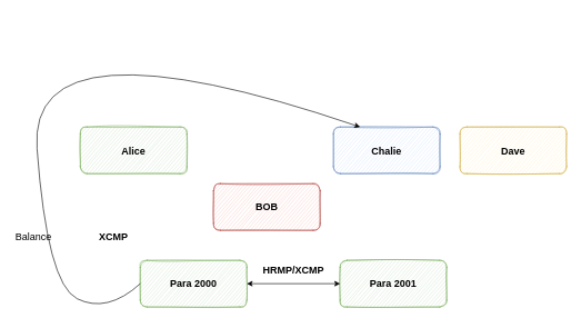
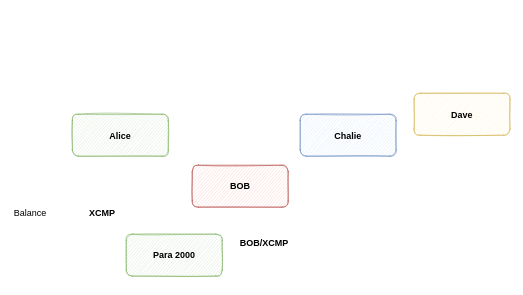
  <mxCell id="0" />
  <mxCell id="1" parent="0" />
  <mxCell id="2" value="&lt;b&gt;&lt;font style=&quot;font-size: 15px&quot;&gt;Alice&lt;/font&gt;&lt;/b&gt;" style="rounded=1;whiteSpace=wrap;html=1;fillColor=#d5e8d4;strokeColor=#82b366;shadow=0;sketch=1;" vertex="1" parent="1"><mxGeometry x="120" y="190" width="160" height="70" as="geometry" /></mxCell>
  <mxCell id="3" value="&lt;b&gt;&lt;font style=&quot;font-size: 15px&quot;&gt;BOB&lt;/font&gt;&lt;/b&gt;" style="rounded=1;whiteSpace=wrap;html=1;fillColor=#f8cecc;strokeColor=#b85450;shadow=0;sketch=1;" vertex="1" parent="1"><mxGeometry x="320" y="275" width="160" height="70" as="geometry" /></mxCell>
  <mxCell id="4" value="&lt;b&gt;&lt;font style=&quot;font-size: 15px&quot;&gt;Chalie&lt;/font&gt;&lt;/b&gt;" style="rounded=1;whiteSpace=wrap;html=1;fillColor=#dae8fc;strokeColor=#6c8ebf;shadow=0;sketch=1;" vertex="1" parent="1"><mxGeometry x="500" y="190" width="160" height="70" as="geometry" /></mxCell>
- <mxCell id="5" value="&lt;b&gt;&lt;font style=&quot;font-size: 15px&quot;&gt;Dave&lt;/font&gt;&lt;/b&gt;" style="rounded=1;whiteSpace=wrap;html=1;fillColor=#fff2cc;strokeColor=#d6b656;shadow=0;sketch=1;" vertex="1" parent="1"><mxGeometry x="690" y="190" width="160" height="70" as="geometry" /></mxCell>
+ <mxCell id="5" value="&lt;b&gt;&lt;font style=&quot;font-size: 15px&quot;&gt;Dave&lt;/font&gt;&lt;/b&gt;" style="rounded=1;whiteSpace=wrap;html=1;fillColor=#fff2cc;strokeColor=#d6b656;shadow=0;sketch=1;" vertex="1" parent="1"><mxGeometry x="690" y="155" width="160" height="70" as="geometry" /></mxCell>
  <mxCell id="6" value="&lt;b&gt;&lt;font style=&quot;font-size: 15px&quot;&gt;Para 2000&lt;/font&gt;&lt;/b&gt;" style="rounded=1;whiteSpace=wrap;html=1;fillColor=#d5e8d4;strokeColor=#82b366;shadow=0;sketch=1;" vertex="1" parent="1"><mxGeometry x="210" y="390" width="160" height="70" as="geometry" /></mxCell>
- <mxCell id="7" value="&lt;b&gt;&lt;font style=&quot;font-size: 15px&quot;&gt;Para 2001&lt;/font&gt;&lt;/b&gt;" style="rounded=1;whiteSpace=wrap;html=1;fillColor=#d5e8d4;strokeColor=#82b366;shadow=0;sketch=1;" vertex="1" parent="1"><mxGeometry x="510" y="390" width="160" height="70" as="geometry" /></mxCell>
- <mxCell id="8" value="" style="curved=1;endArrow=classic;html=1;rounded=0;fontSize=15;exitX=0;exitY=0.5;exitDx=0;exitDy=0;entryX=0.25;entryY=0;entryDx=0;entryDy=0;" edge="1" parent="1" source="6" target="4"><mxGeometry width="50" height="50" relative="1" as="geometry"><mxPoint x="110" y="470" as="sourcePoint" /><mxPoint x="160" y="420" as="targetPoint" /><Array as="points"><mxPoint x="160" y="470" /><mxPoint x="70" y="425" /><mxPoint x="40" y="20" /></Array></mxGeometry></mxCell>
  <mxCell id="9" value="Balance" style="text;html=1;strokeColor=none;fillColor=none;align=center;verticalAlign=middle;whiteSpace=wrap;rounded=0;shadow=0;sketch=1;fontSize=15;" vertex="1" parent="1"><mxGeometry x="20" y="340" width="60" height="30" as="geometry" /></mxCell>
- <mxCell id="10" value="" style="endArrow=classic;startArrow=classic;html=1;rounded=0;fontSize=15;entryX=0;entryY=0.5;entryDx=0;entryDy=0;exitX=1;exitY=0.5;exitDx=0;exitDy=0;" edge="1" parent="1" source="6" target="7"><mxGeometry width="50" height="50" relative="1" as="geometry"><mxPoint x="400" y="450" as="sourcePoint" /><mxPoint x="450" y="400" as="targetPoint" /></mxGeometry></mxCell>
  <mxCell id="11" value="&lt;b&gt;XCMP&lt;/b&gt;" style="text;html=1;strokeColor=none;fillColor=none;align=center;verticalAlign=middle;whiteSpace=wrap;rounded=0;shadow=0;sketch=1;fontSize=15;" vertex="1" parent="1"><mxGeometry x="140" y="340" width="60" height="30" as="geometry" /></mxCell>
- <mxCell id="12" value="&lt;b&gt;HRMP/XCMP&lt;/b&gt;" style="text;html=1;strokeColor=none;fillColor=none;align=center;verticalAlign=middle;whiteSpace=wrap;rounded=0;shadow=0;sketch=1;fontSize=15;" vertex="1" parent="1"><mxGeometry x="410" y="390" width="60" height="30" as="geometry" /></mxCell>
+ <mxCell id="12" value="&lt;b&gt;BOB/XCMP&lt;/b&gt;" style="text;html=1;strokeColor=none;fillColor=none;align=center;verticalAlign=middle;whiteSpace=wrap;rounded=0;shadow=0;sketch=1;fontSize=15;" vertex="1" parent="1"><mxGeometry x="410" y="390" width="60" height="30" as="geometry" /></mxCell>
